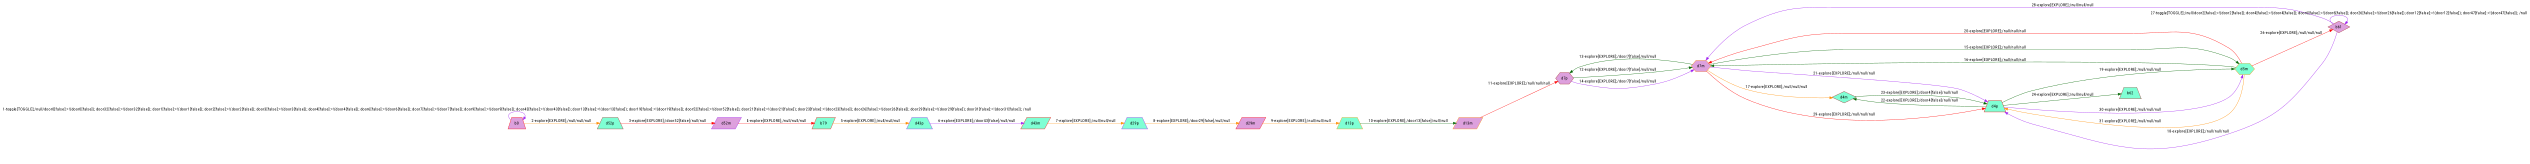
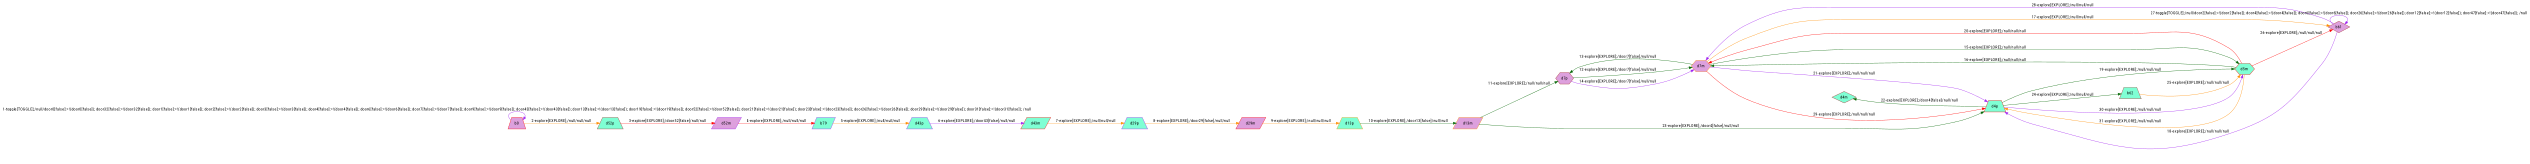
  digraph {
    fontname="Roboto Condensed"
    rankdir=LR
    node [color=brown fillcolor=aquamarine fontname="Roboto Condensed" shape=trapezium style=filled]
    edge [color=darkgreen fontname="Roboto Condensed"]
    b0 [color=red fillcolor=plum]
    d52p
    d52m [color=purple fillcolor=plum shape=parallelogram]
-   b79 [color=red shape=parallelogram]
+   b79 [color=purple shape=parallelogram]
    d43p [color=purple]
    d43m [color=red shape=parallelogram]
    d29p [color=purple]
    d29m [color=red fillcolor=plum shape=parallelogram]
    d13p [color=darkorange]
    d13m [color=darkorange fillcolor=plum shape=parallelogram]
    d7p [fillcolor=plum shape=hexagon]
    d7m [color=darkorange fillcolor=plum shape=hexagon]
-   d5m [color=darkorange shape=hexagon]
+   d5m [color=red shape=hexagon]
    b61 [fillcolor=plum shape=diamond]
    d4p [color=red]
    d4m [shape=diamond]
    b62
    b0 -> b0 [color=purple label="1-toggle[TOGGLE];/null/door0[false]:=!(door0[false]); door32[false]:=!(door32[false]); door1[false]:=!(door1[false]); door2[false]:=!(door2[false]); door3[false]:=!(door3[false]); door4[false]:=!(door4[false]); door6[false]:=!(door6[false]); door7[false]:=!(door7[false]); door9[false]:=!(door9[false]); door43[false]:=!(door43[false]); door13[false]:=!(door13[false]); door19[false]:=!(door19[false]); door52[false]:=!(door52[false]); door21[false]:=!(door21[false]); door23[false]:=!(door23[false]); door26[false]:=!(door26[false]); door29[false]:=!(door29[false]); door31[false]:=!(door31[false]); /null"]
    b0 -> d52p [color=darkorange label="2-explore[EXPLORE];/null/null/null"]
    d52p -> d52m [color=red label="3-explore[EXPLORE];/door52[false]/null/null"]
    d52m -> b79 [color=red label="4-explore[EXPLORE];/null/null/null"]
    b79 -> d43p [color=darkorange label="5-explore[EXPLORE];/null/null/null"]
    d43p -> d43m [color=purple label="6-explore[EXPLORE];/door43[false]/null/null"]
    d43m -> d29p [color=darkorange label="7-explore[EXPLORE];/null/null/null"]
    d29p -> d29m [color=darkorange label="8-explore[EXPLORE];/door29[false]/null/null"]
    d29m -> d13p [color=darkorange label="9-explore[EXPLORE];/null/null/null"]
    d13p -> d13m [label="10-explore[EXPLORE];/door13[false]/null/null"]
-   d13m -> d7p [color=red label="11-explore[EXPLORE];/null/null/null"]
+   d13m -> d7p [label="11-explore[EXPLORE];/null/null/null"]
    d7p -> d7m [label="12-explore[EXPLORE];/door7[false]/null/null"]
    d7p -> d7m [color=purple label="14-explore[EXPLORE];/door7[false]/null/null"]
    d7m -> d7p [label="13-explore[EXPLORE];/door7[false]/null/null"]
    d7m -> d5m [label="15-explore[EXPLORE];/null/null/null"]
-   d7m -> d4m [color=darkorange label="17-explore[EXPLORE];/null/null/null"]
+   d7m -> b61 [color=darkorange label="17-explore[EXPLORE];/null/null/null"]
    d7m -> d4p [color=purple label="21-explore[EXPLORE];/null/null/null"]
    d7m -> d4p [color=red label="29-explore[EXPLORE];/null/null/null"]
    d5m -> d7m [label="16-explore[EXPLORE];/null/null/null"]
    d5m -> d7m [color=red label="20-explore[EXPLORE];/null/null/null"]
    d5m -> b61 [color=red label="26-explore[EXPLORE];/null/null/null"]
    d5m -> d4p [color=darkorange label="31-explore[EXPLORE];/null/null/null"]
    b61 -> d7m [color=purple label="28-explore[EXPLORE];/null/null/null"]
    b61 -> b61 [color=purple label="27-toggle[TOGGLE];/null/door2[false]:=!(door2[false]); door4[false]:=!(door4[false]); door6[false]:=!(door6[false]); door26[false]:=!(door26[false]); door12[false]:=!(door12[false]); door47[false]:=!(door47[false]); /null"]
    b61 -> d4p [color=purple label="18-explore[EXPLORE];/null/null/null"]
    d4p -> d5m [label="19-explore[EXPLORE];/null/null/null"]
    d4p -> d5m [color=purple label="30-explore[EXPLORE];/null/null/null"]
    d4p -> d4m [label="22-explore[EXPLORE];/door4[false]/null/null"]
    d4p -> b62 [label="24-explore[EXPLORE];/null/null/null"]
-   d4m -> d4p [label="23-explore[EXPLORE];/door4[false]/null/null"]
+   d13m -> d4p [label="23-explore[EXPLORE];/door4[false]/null/null"]
+   b62 -> d5m [color=darkorange label="25-explore[EXPLORE];/null/null/null"]
  }
